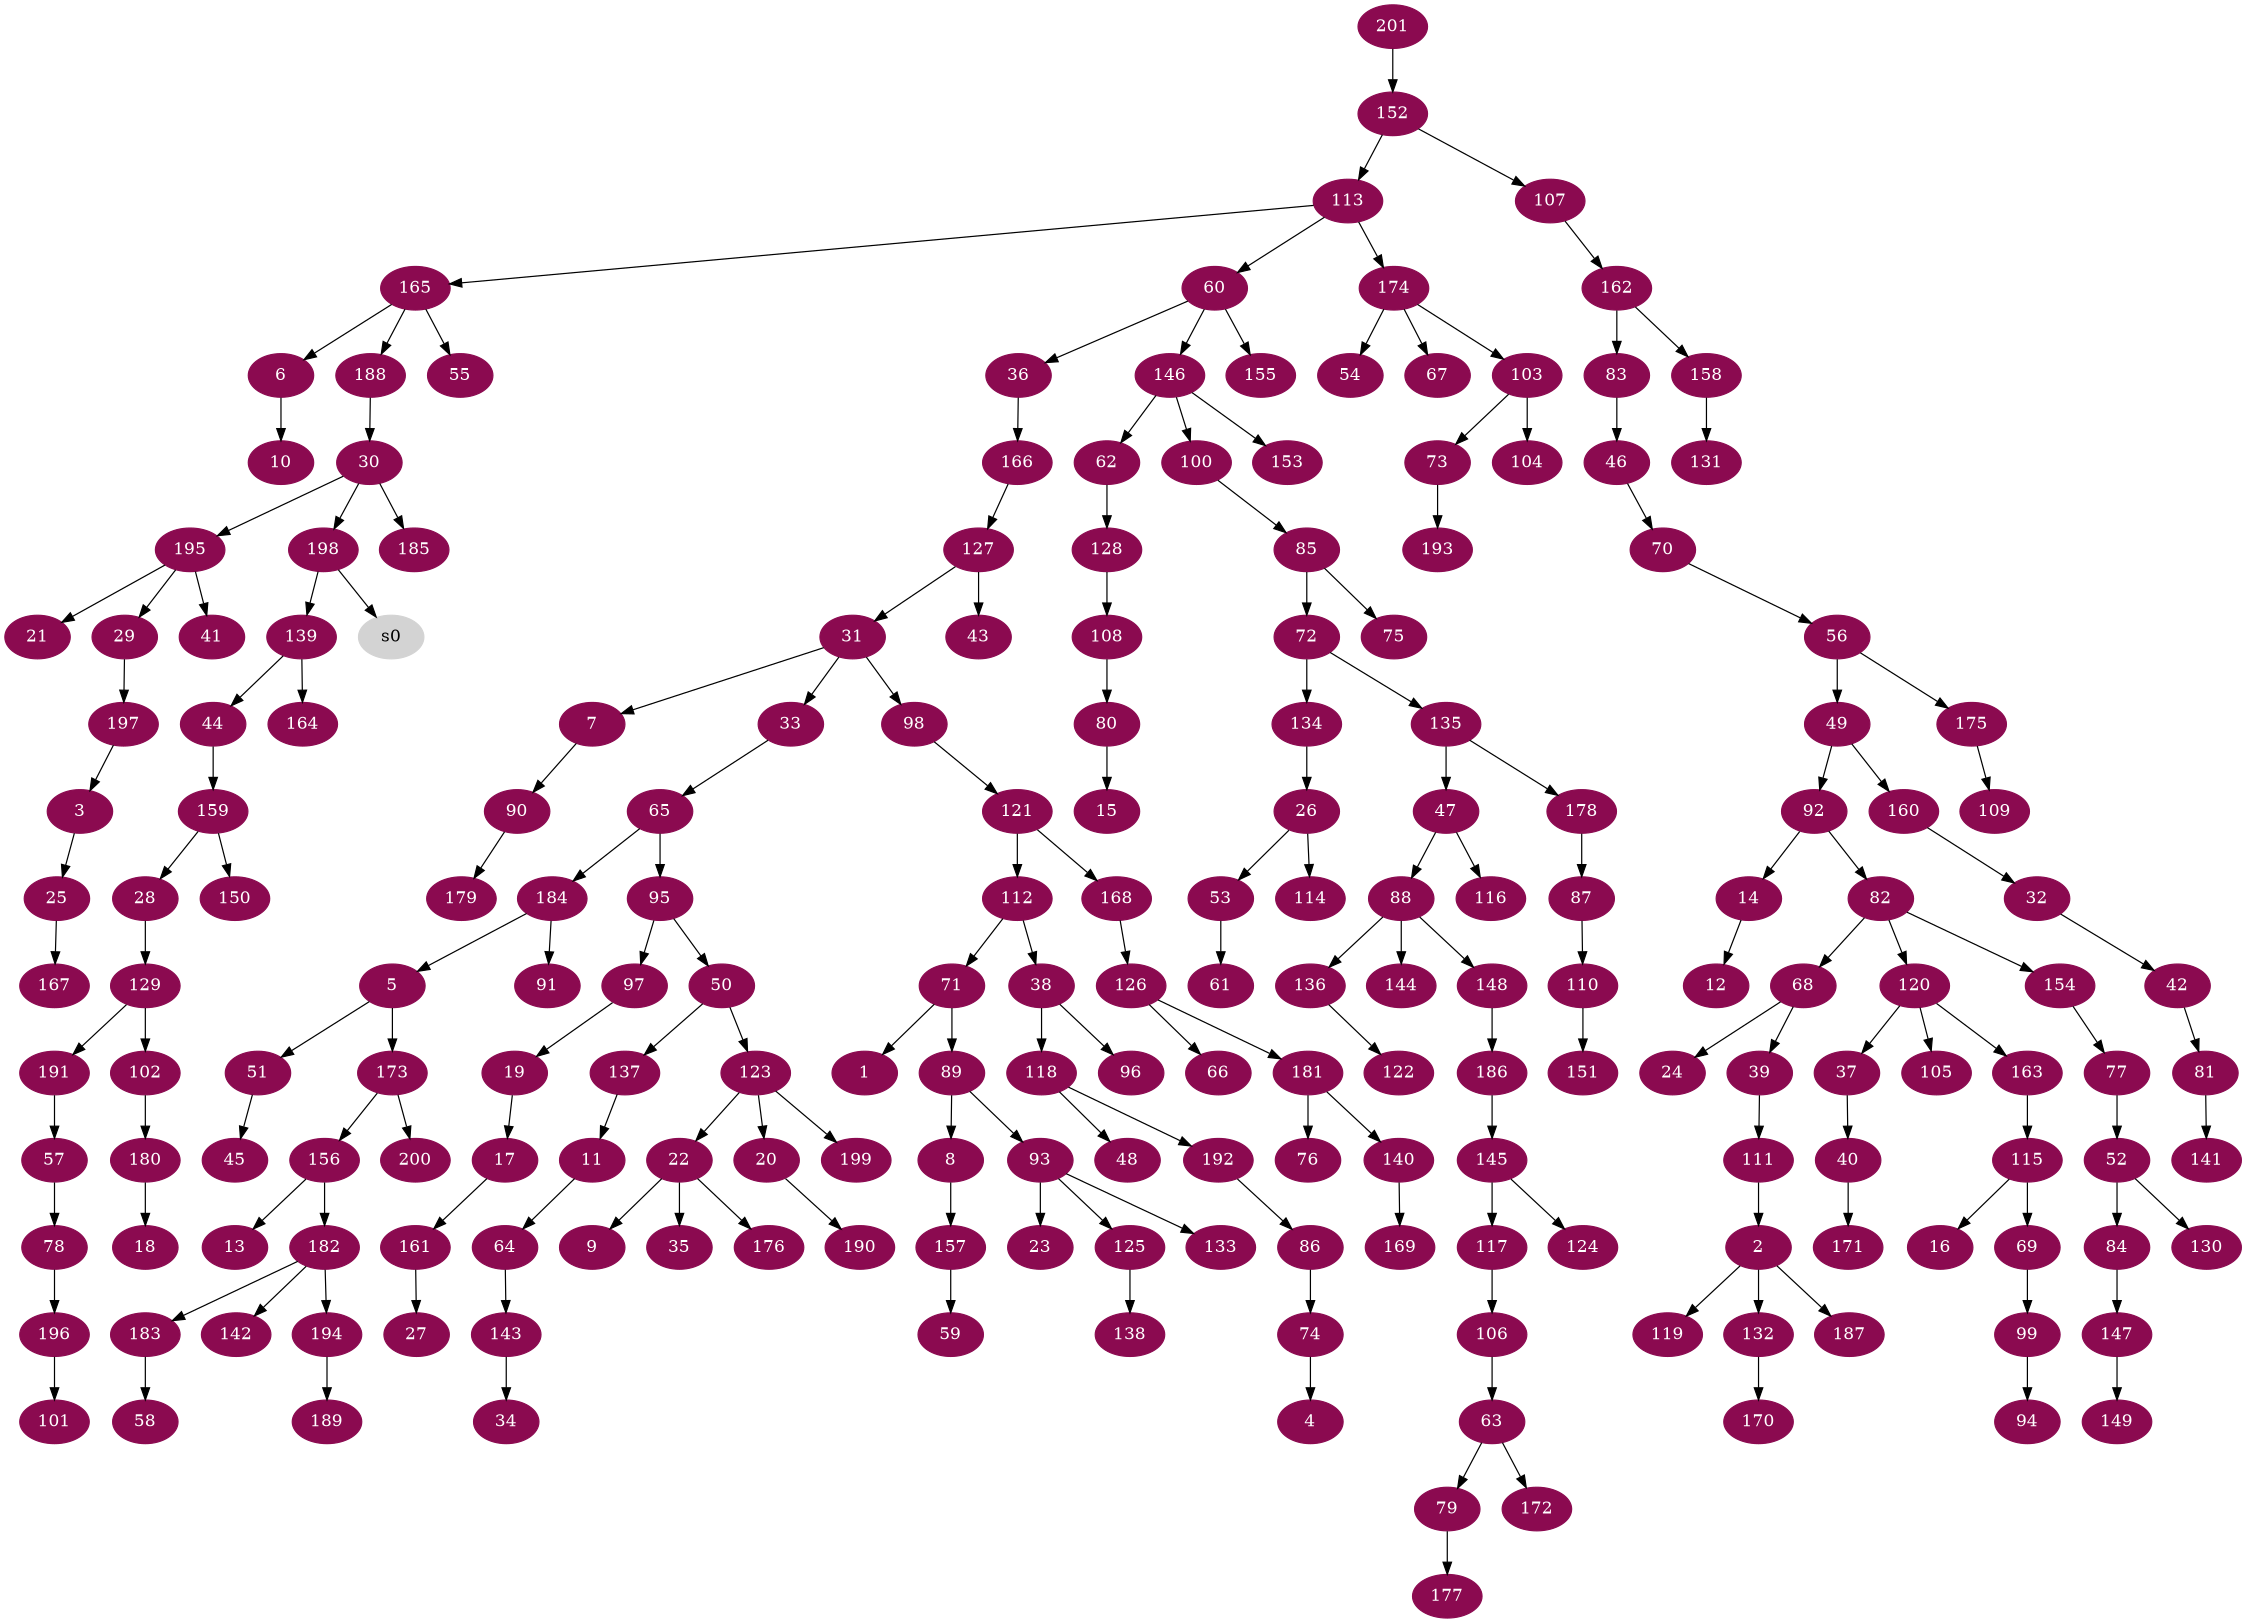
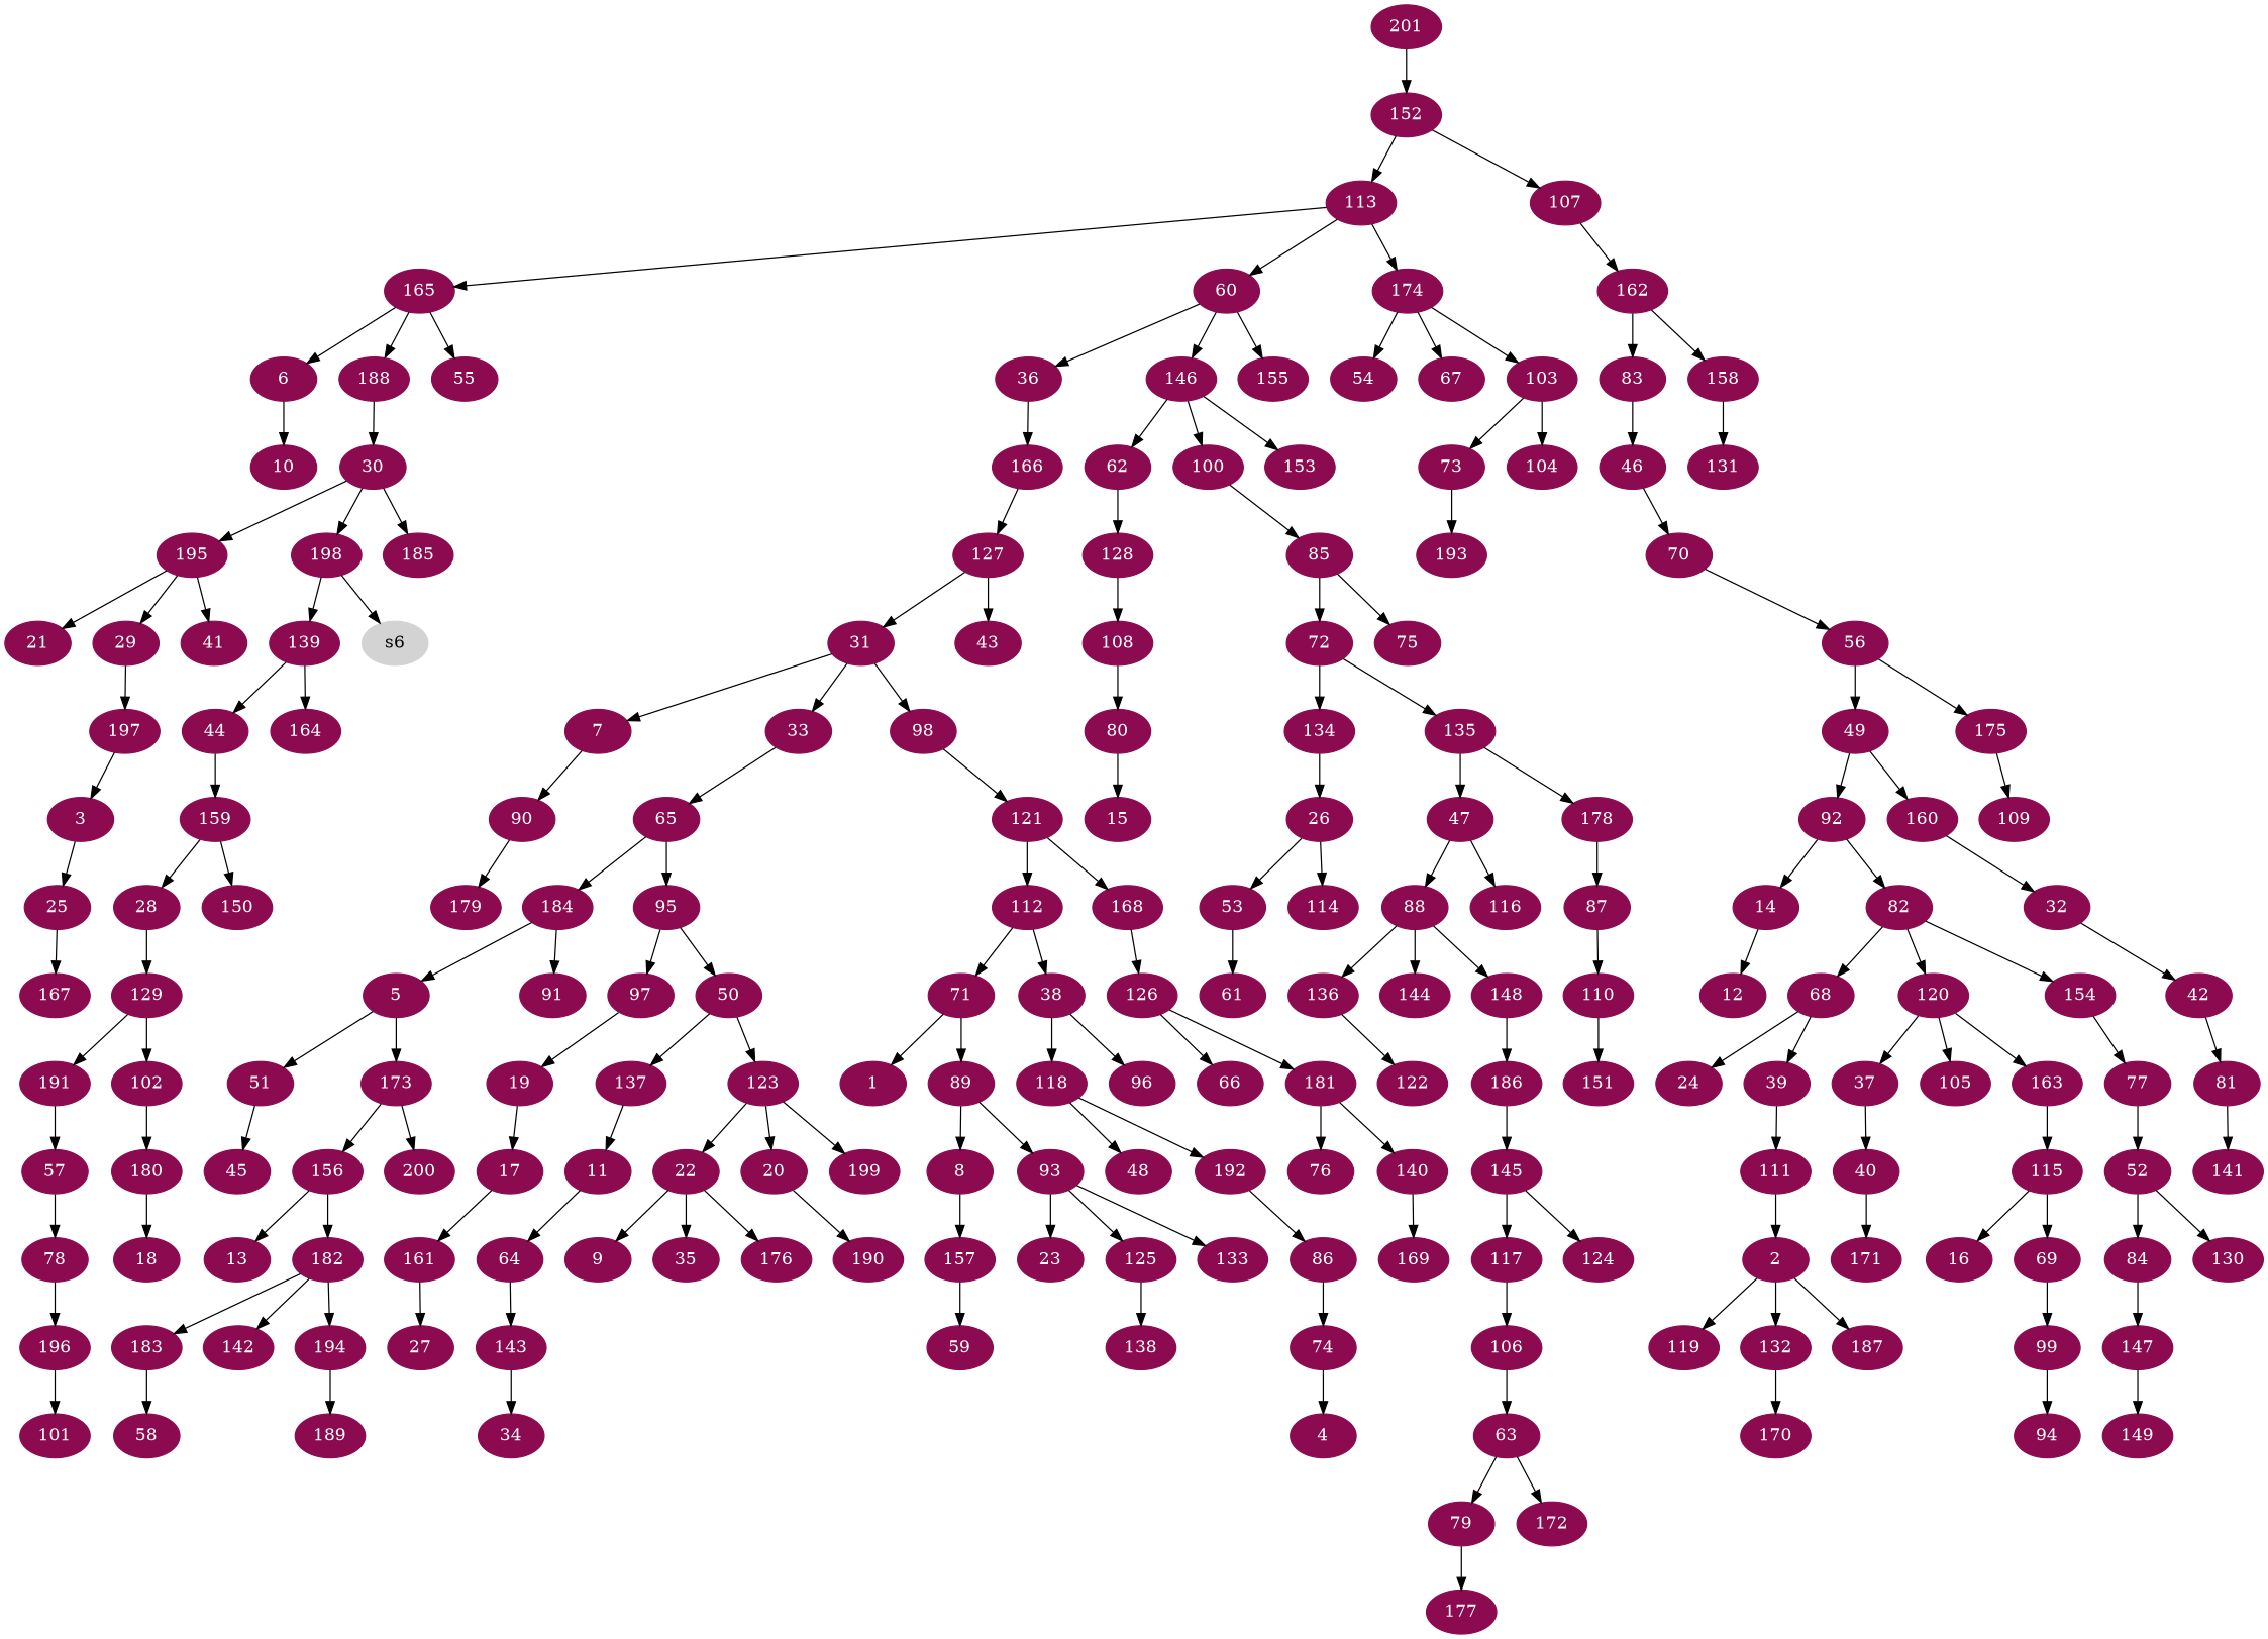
  digraph {
    node [color=deeppink4 fontcolor=white style=filled]
    71
    1
    89
    111
    2
    119
    132
    187
    197
    3
    25
    74
    4
    184
    5
    91
    51
    173
    165
    6
    188
    55
    10
    31
    7
    33
    98
    90
    8
    93
    157
    22
    9
    35
    176
    137
    11
    64
    14
    12
    156
    13
    182
    92
    82
    80
    15
    115
    16
    69
    19
    17
    161
    180
    18
    97
    123
    20
    199
    190
    195
    21
    29
    41
    23
    125
    133
    68
    24
    39
    167
    134
    26
    53
    114
    27
    159
    28
    150
    129
    30
    198
    185
    127
    43
    160
    32
    42
    65
    143
    34
    60
    36
    146
    155
    166
    120
    37
    105
    163
    40
    112
    38
    118
    96
    171
    81
    139
    44
    164
    45
    83
    46
    70
    135
    47
    178
    88
    116
    48
    192
    56
    49
    175
    95
    50
    77
    52
    84
    130
    61
    174
    54
    67
    103
    191
    57
    78
    183
    58
    59
    113
    62
    100
    153
    128
    106
    63
    79
    172
    126
    66
    181
    154
    99
    85
    72
    75
    73
    104
    193
    86
    76
    140
    196
    177
    108
    141
    162
    158
    147
    87
    110
    136
    144
    148
    179
    94
    121
    101
    102
    117
    152
    107
    109
    151
    168
    145
    124
    122
    138
    131
    170
-   s0 [color=lightgrey fontcolor=black]
+   s0 [color=lightgrey fontcolor=black label=s6]
    169
    142
    194
    186
    149
    201
    200
    189
    71 -> 1
    71 -> 89
    89 -> 8
    89 -> 93
    111 -> 2
    2 -> 119
    2 -> 132
    2 -> 187
    132 -> 170
    197 -> 3
    3 -> 25
    25 -> 167
    74 -> 4
    184 -> 5
    184 -> 91
    5 -> 51
    5 -> 173
    51 -> 45
    173 -> 156
    173 -> 200
    165 -> 6
    165 -> 188
    165 -> 55
    6 -> 10
    188 -> 30
    31 -> 7
    31 -> 33
    31 -> 98
    7 -> 90
    33 -> 65
    98 -> 121
    90 -> 179
    8 -> 157
    93 -> 23
    93 -> 125
    93 -> 133
    157 -> 59
    22 -> 9
    22 -> 35
    22 -> 176
    137 -> 11
    11 -> 64
    64 -> 143
    14 -> 12
    156 -> 13
    156 -> 182
    182 -> 183
    182 -> 142
    182 -> 194
    92 -> 14
    92 -> 82
    82 -> 68
    82 -> 120
    82 -> 154
    80 -> 15
    115 -> 16
    115 -> 69
    69 -> 99
    19 -> 17
    17 -> 161
    161 -> 27
    180 -> 18
    97 -> 19
    123 -> 22
    123 -> 20
    123 -> 199
    20 -> 190
    195 -> 21
    195 -> 29
    195 -> 41
    29 -> 197
    125 -> 138
    68 -> 24
    68 -> 39
    39 -> 111
    134 -> 26
    26 -> 53
    26 -> 114
    53 -> 61
    159 -> 28
    159 -> 150
    28 -> 129
    129 -> 191
    129 -> 102
    30 -> 195
    30 -> 198
    30 -> 185
    198 -> 139
    198 -> s0
    127 -> 31
    127 -> 43
    160 -> 32
    32 -> 42
    42 -> 81
    65 -> 184
    65 -> 95
    143 -> 34
    60 -> 36
    60 -> 146
    60 -> 155
    36 -> 166
    146 -> 62
    146 -> 100
    146 -> 153
    166 -> 127
    120 -> 37
    120 -> 105
    120 -> 163
    37 -> 40
    163 -> 115
    40 -> 171
    112 -> 71
    112 -> 38
    38 -> 118
    38 -> 96
    118 -> 48
    118 -> 192
    81 -> 141
    139 -> 44
    139 -> 164
    44 -> 159
    83 -> 46
    46 -> 70
    70 -> 56
    135 -> 47
    135 -> 178
    47 -> 88
    47 -> 116
    178 -> 87
    88 -> 136
    88 -> 144
    88 -> 148
    192 -> 86
    56 -> 49
    56 -> 175
    49 -> 92
    49 -> 160
    175 -> 109
    95 -> 97
    95 -> 50
    50 -> 137
    50 -> 123
    77 -> 52
    52 -> 84
    52 -> 130
    84 -> 147
    174 -> 54
    174 -> 67
    174 -> 103
    103 -> 73
    103 -> 104
    191 -> 57
    57 -> 78
    78 -> 196
    183 -> 58
    113 -> 165
    113 -> 60
    113 -> 174
    62 -> 128
    100 -> 85
    128 -> 108
    106 -> 63
    63 -> 79
    63 -> 172
    79 -> 177
    126 -> 66
    126 -> 181
    181 -> 76
    181 -> 140
    154 -> 77
    99 -> 94
    85 -> 72
    85 -> 75
    72 -> 134
    72 -> 135
    73 -> 193
    86 -> 74
    140 -> 169
    196 -> 101
    108 -> 80
    162 -> 83
    162 -> 158
    158 -> 131
    147 -> 149
    87 -> 110
    110 -> 151
    136 -> 122
    148 -> 186
    121 -> 112
    121 -> 168
    102 -> 180
    117 -> 106
    152 -> 113
    152 -> 107
    107 -> 162
    168 -> 126
    145 -> 117
    145 -> 124
    194 -> 189
    186 -> 145
    201 -> 152
  }
